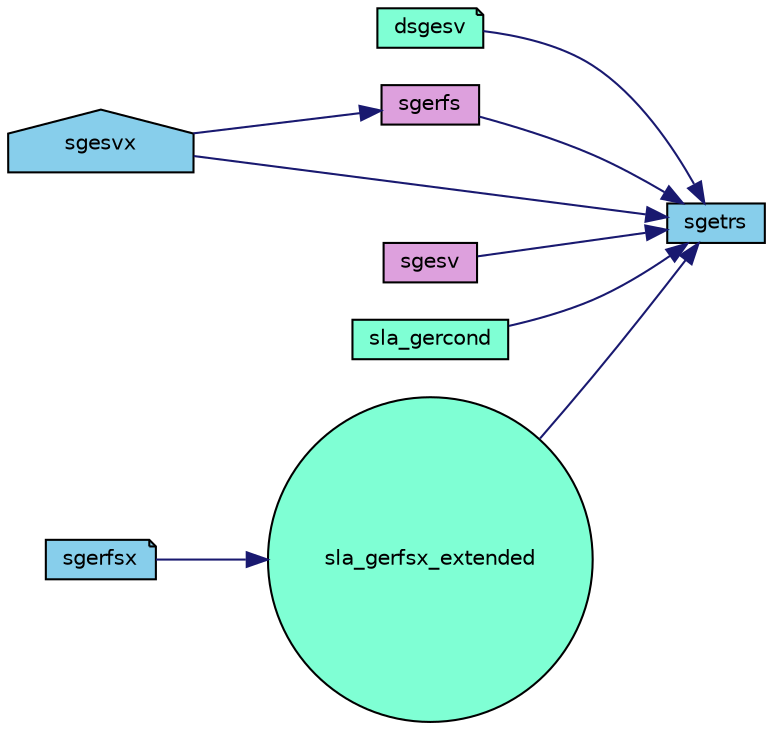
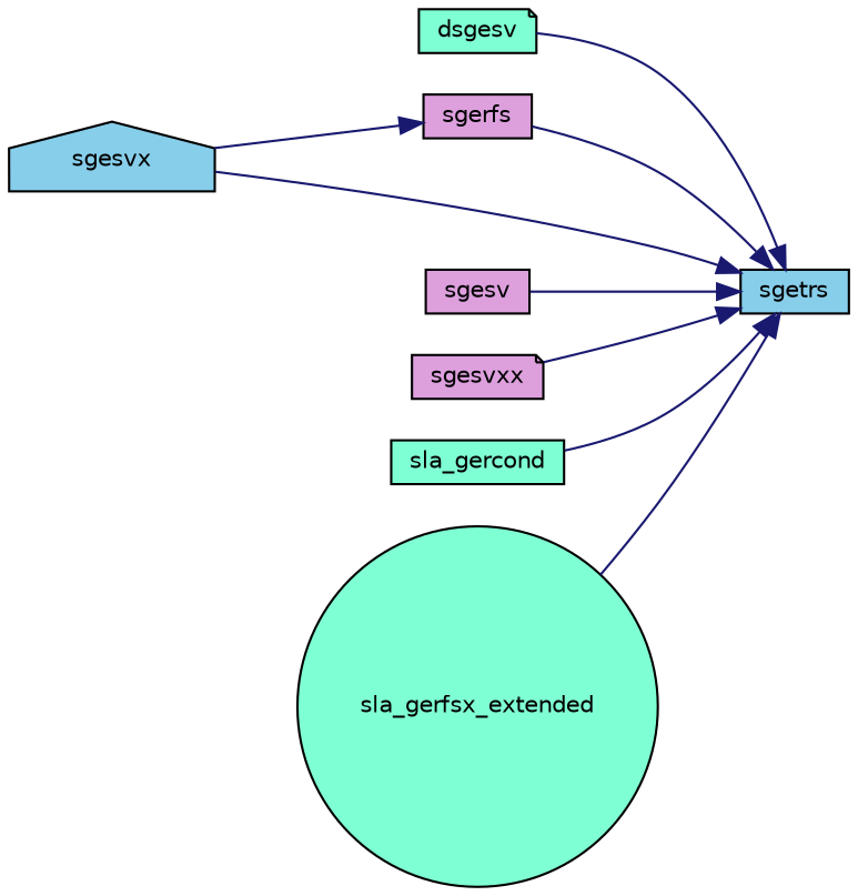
  digraph {
    rankdir=RL
    node [color=black fillcolor=skyblue fontname=Helvetica fontsize=10 shape=box style=filled]
    edge [color=midnightblue dir=back fontname=Helvetica fontsize=10 labelfontname=Helvetica labelfontsize=10 style=solid]
    n1 [fontcolor=black height=0.2 label=sgetrs width=0.4]
    n2 [fillcolor=aquamarine height=0.2 label=dsgesv shape=note width=0.4]
    n3 [fillcolor=plum height=0.2 label=sgerfs width=0.4]
    n4 [height=0.2 label=sgesvx shape=house width=0.4]
    n5 [fillcolor=plum height=0.2 label=sgesv width=0.4]
+   n6 [fillcolor=plum height=0.2 label=sgesvxx shape=note width=0.4]
    n7 [fillcolor=aquamarine height=0.2 label=sla_gercond width=0.4]
    n8 [fillcolor=aquamarine height=0.2 label=sla_gerfsx_extended shape=circle width=0.4]
-   n9 [height=0.2 label=sgerfsx shape=note width=0.4]
    n1 -> n2
    n1 -> n3
    n1 -> n4
    n1 -> n5
+   n1 -> n6
    n1 -> n7
    n1 -> n8
    n3 -> n4
-   n8 -> n9
  }
